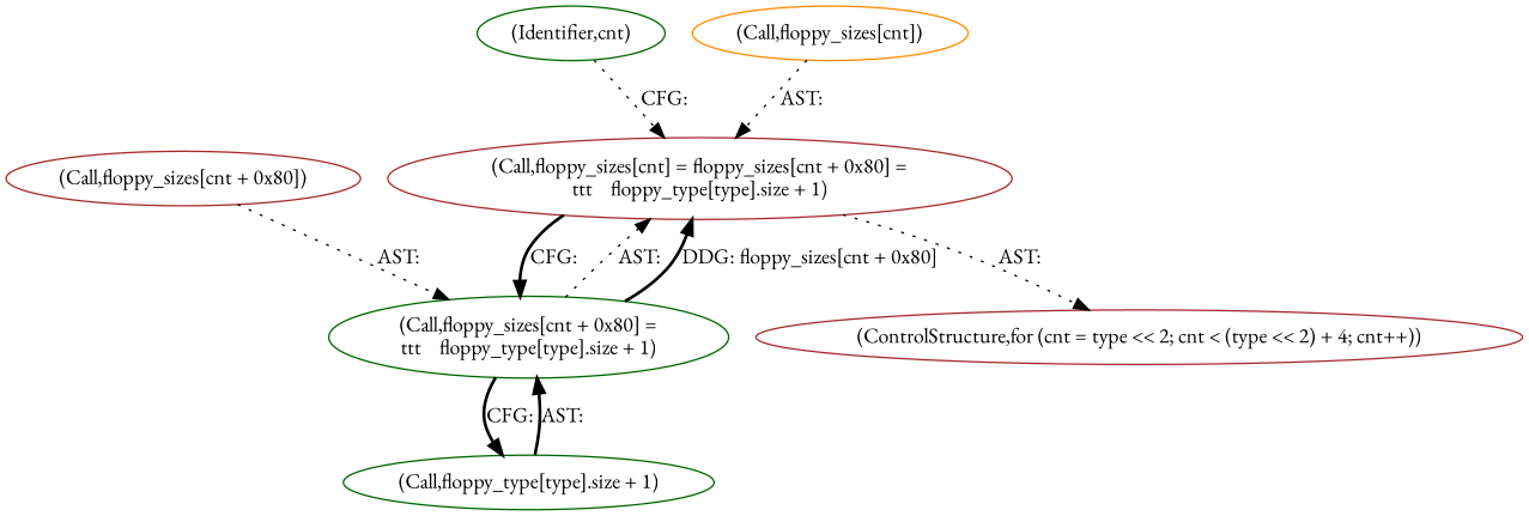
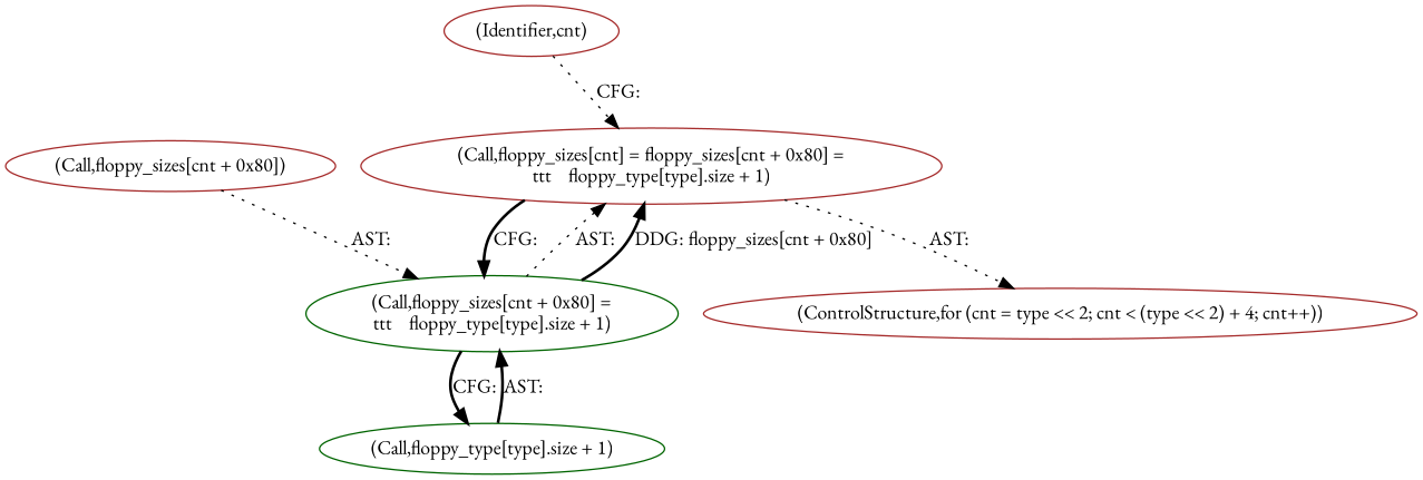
  digraph {
    fontname="EB Garamond"
    node [color=brown fontname="EB Garamond"]
    edge [fontname="EB Garamond" style=dotted]
    n1 [label="(Call,floppy_sizes[cnt] = floppy_sizes[cnt + 0x80] =\n\t\t\t    floppy_type[type].size + 1)"]
    n2 [color=darkgreen label="(Call,floppy_sizes[cnt + 0x80] =\n\t\t\t    floppy_type[type].size + 1)"]
    n3 [label="(ControlStructure,for (cnt = type << 2; cnt < (type << 2) + 4; cnt++))"]
    n4 [color=darkgreen label="(Call,floppy_type[type].size + 1)"]
-   n5 [color=darkgreen label="(Identifier,cnt)"]
-   n6 [color=darkorange label="(Call,floppy_sizes[cnt])"]
+   n5 [label="(Identifier,cnt)"]
    n7 [label="(Call,floppy_sizes[cnt + 0x80])"]
    n1 -> n2 [label="CFG: " style=bold]
    n1 -> n3 [label="AST: "]
    n2 -> n1 [label="AST: "]
    n2 -> n1 [label="DDG: floppy_sizes[cnt + 0x80]" style=bold]
    n2 -> n4 [label="CFG: " style=bold]
    n4 -> n2 [label="AST: " style=bold]
    n5 -> n1 [label="CFG: "]
-   n6 -> n1 [label="AST: "]
    n7 -> n2 [label="AST: "]
  }
